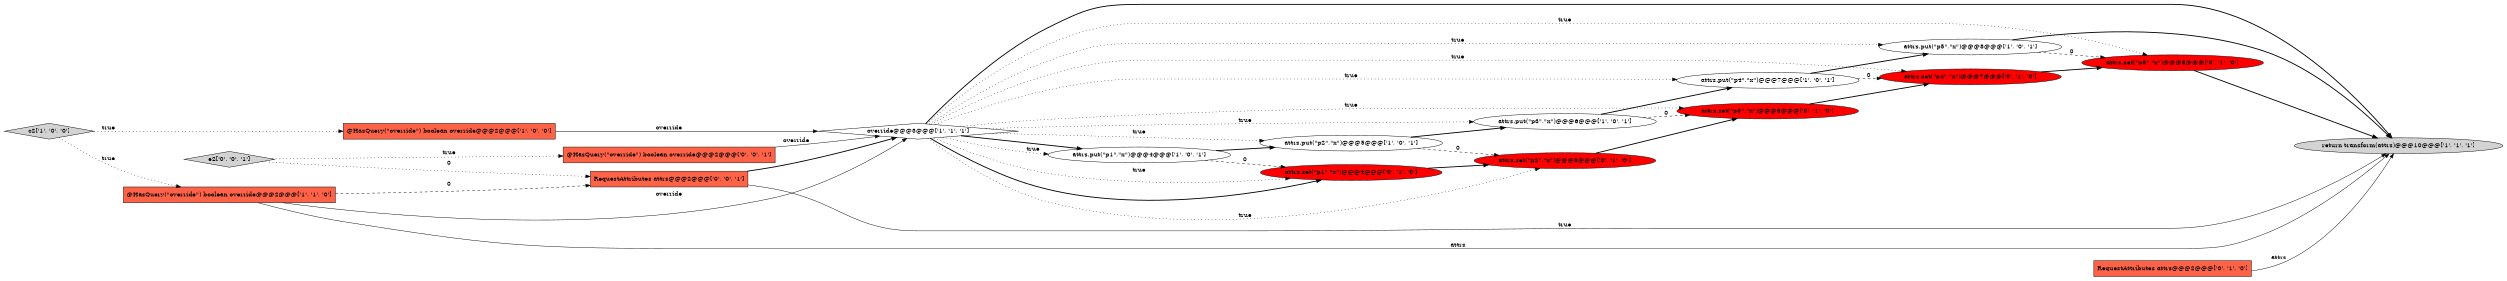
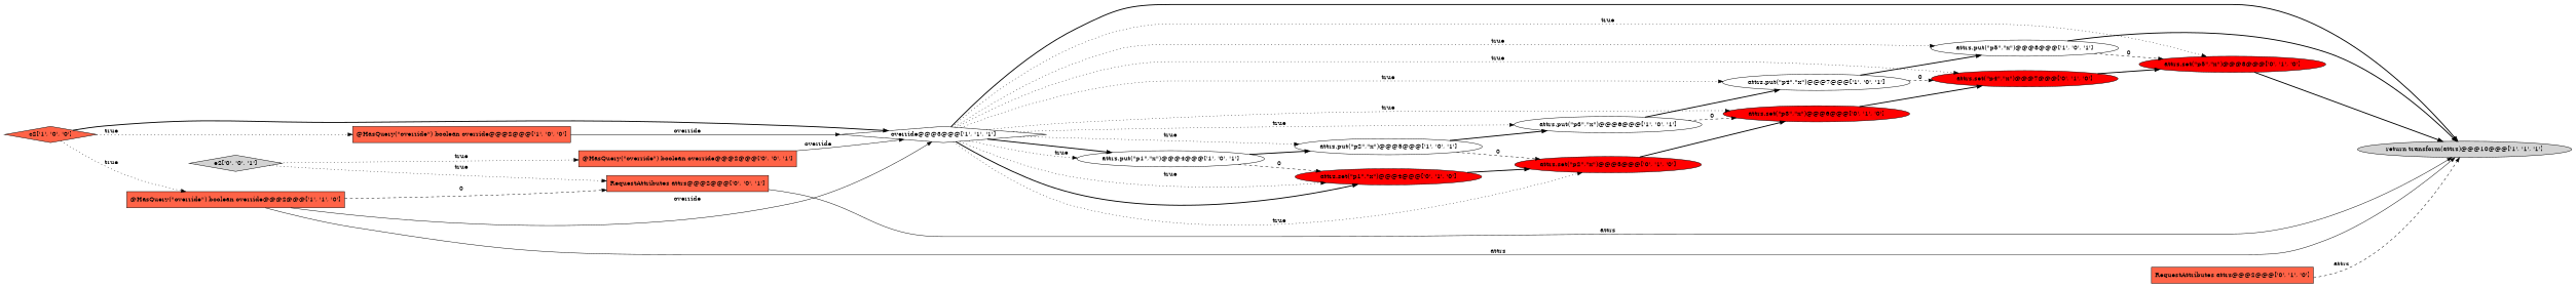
  digraph {
    rankdir=LR
    node [fillcolor=white shape=ellipse style=filled]
    edge [style=bold]
-   n1 [fillcolor=lightgray label="c2['1', '0', '0']" shape=diamond]
+   n1 [fillcolor=tomato label="c2['1', '0', '0']" shape=diamond]
    n2 [label="override@@@3@@@['1', '1', '1']" shape=diamond]
    n3 [fillcolor=tomato label="@HasQuery(\"override\") boolean override@@@2@@@['1', '0', '0']" shape=box]
    n4 [fillcolor=tomato label="@HasQuery(\"override\") boolean override@@@2@@@['1', '1', '0']" shape=box]
    n5 [label="attrs.put(\"p4\",\"x\")@@@7@@@['1', '0', '1']"]
    n6 [fillcolor=red label="attrs.set(\"p4\",\"x\")@@@7@@@['0', '1', '0']"]
    n7 [label="attrs.put(\"p5\",\"x\")@@@8@@@['1', '0', '1']"]
    n8 [label="attrs.put(\"p1\",\"x\")@@@4@@@['1', '0', '1']"]
    n9 [label="attrs.put(\"p2\",\"x\")@@@5@@@['1', '0', '1']"]
    n10 [fillcolor=red label="attrs.set(\"p1\",\"x\")@@@4@@@['0', '1', '0']"]
    n11 [fillcolor=red label="attrs.set(\"p5\",\"x\")@@@8@@@['0', '1', '0']"]
    n12 [label="attrs.put(\"p3\",\"x\")@@@6@@@['1', '0', '1']"]
    n13 [fillcolor=red label="attrs.set(\"p2\",\"x\")@@@5@@@['0', '1', '0']"]
    n14 [fillcolor=lightgray label="return transform(attrs)@@@10@@@['1', '1', '1']"]
    n15 [fillcolor=red label="attrs.set(\"p3\",\"x\")@@@6@@@['0', '1', '0']"]
    n16 [fillcolor=tomato label="RequestAttributes attrs@@@2@@@['0', '0', '1']" shape=box]
    n17 [fillcolor=tomato label="@HasQuery(\"override\") boolean override@@@2@@@['0', '0', '1']" shape=box]
    n18 [fillcolor=tomato label="RequestAttributes attrs@@@2@@@['0', '1', '0']" shape=box]
    n19 [fillcolor=lightgray label="e2['0', '0', '1']" shape=diamond]
-   n16 -> n2
+   n1 -> n2
    n1 -> n3 [label=true style=dotted]
    n1 -> n4 [label=true style=dotted]
    n2 -> n5 [label=true style=dotted]
    n2 -> n6 [label=true style=dotted]
    n2 -> n7 [label=true style=dotted]
    n2 -> n8
    n2 -> n8 [label=true style=dotted]
    n2 -> n9 [label=true style=dotted]
    n2 -> n10
    n2 -> n10 [label=true style=dotted]
    n2 -> n11 [label=true style=dotted]
    n2 -> n12 [label=true style=dotted]
    n2 -> n13 [label=true style=dotted]
    n2 -> n14
    n2 -> n15 [label=true style=dotted]
    n3 -> n2 [label=override style=solid]
    n4 -> n2 [label=override style=solid]
    n4 -> n14 [label=attrs style=solid]
    n4 -> n16 [label=0 style=dashed]
    n5 -> n6 [label=0 style=dashed]
    n5 -> n7
    n6 -> n11
    n7 -> n11 [label=0 style=dashed]
    n7 -> n14
    n8 -> n9
    n8 -> n10 [label=0 style=dashed]
    n9 -> n12
    n9 -> n13 [label=0 style=dashed]
    n10 -> n13
    n11 -> n14
    n12 -> n5
    n12 -> n15 [label=0 style=dashed]
    n13 -> n15
    n15 -> n6
-   n16 -> n14 [label=true style=solid]
+   n16 -> n14 [label=attrs style=solid]
    n17 -> n2 [label=override style=solid]
-   n18 -> n14 [label=attrs style=solid]
-   n19 -> n16 [label=0 style=dotted]
+   n18 -> n14 [label=attrs style=dashed]
+   n19 -> n16 [label=true style=dotted]
    n19 -> n17 [label=true style=dotted]
  }
